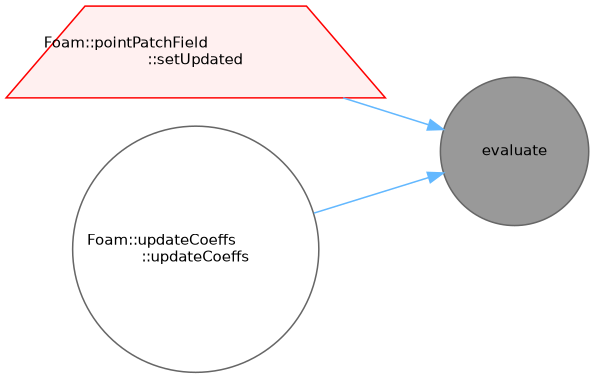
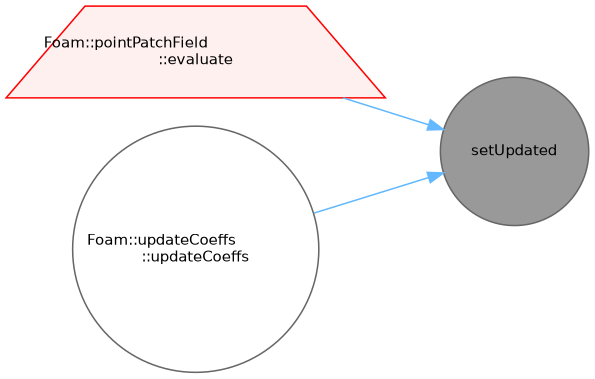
  digraph {
    rankdir=RL
    node [fontname=Helvetica fontsize=10 shape=circle style=filled]
    edge [color=steelblue1 dir=back fontname=Helvetica fontsize=10 labelfontname=Helvetica labelfontsize=10 style=solid]
-   n1 [color=gray40 fillcolor=grey60 fontcolor=black height=0.2 label=evaluate width=0.4]
-   n2 [color=red fillcolor="#FFF0F0" height=0.2 label="Foam::pointPatchField\l::setUpdated" shape=trapezium width=0.4]
+   n1 [color=gray40 fillcolor=grey60 fontcolor=black height=0.2 label=setUpdated width=0.4]
+   n2 [color=red fillcolor="#FFF0F0" height=0.2 label="Foam::pointPatchField\l::evaluate" shape=trapezium width=0.4]
    n3 [color=grey40 fillcolor=white height=0.2 label="Foam::updateCoeffs\l::updateCoeffs" width=0.4]
    n1 -> n2
    n1 -> n3
  }
